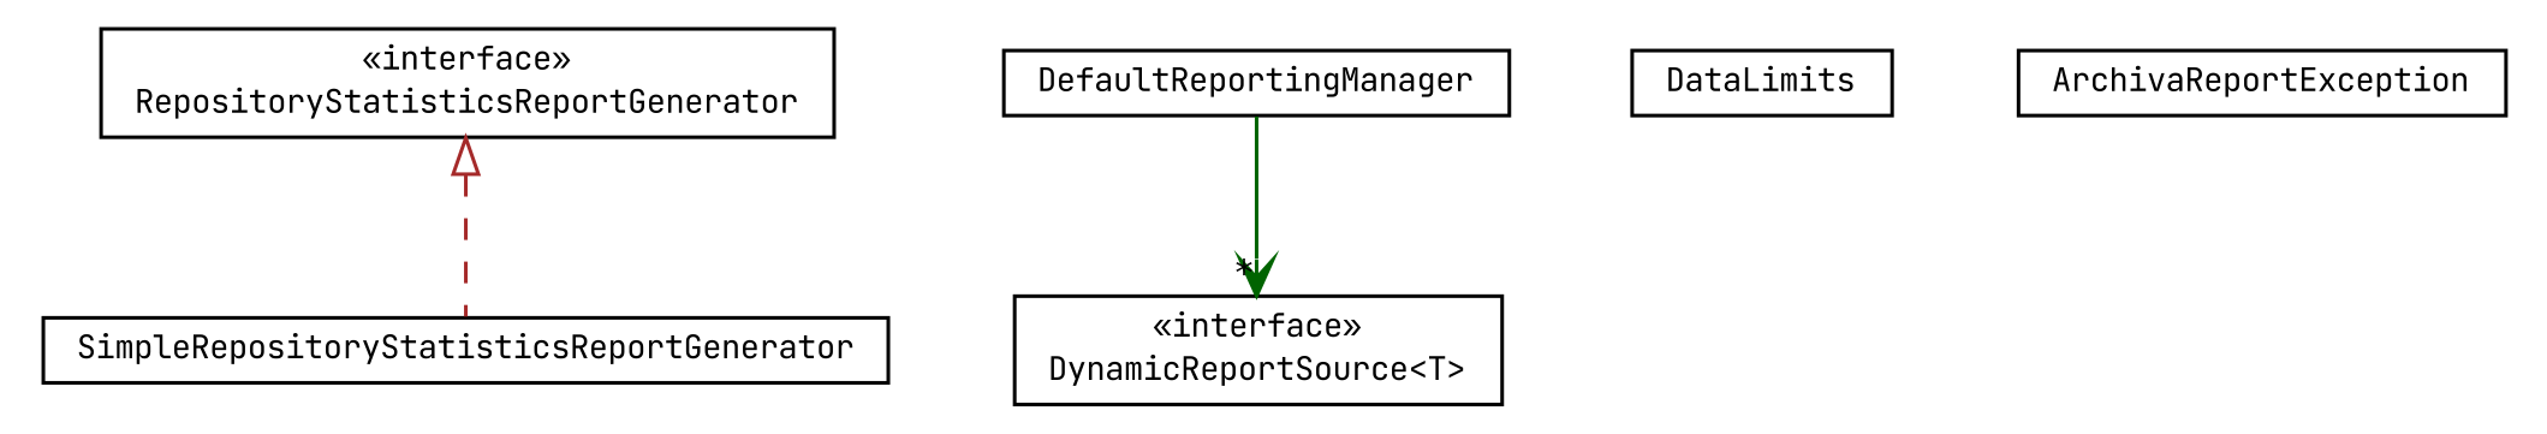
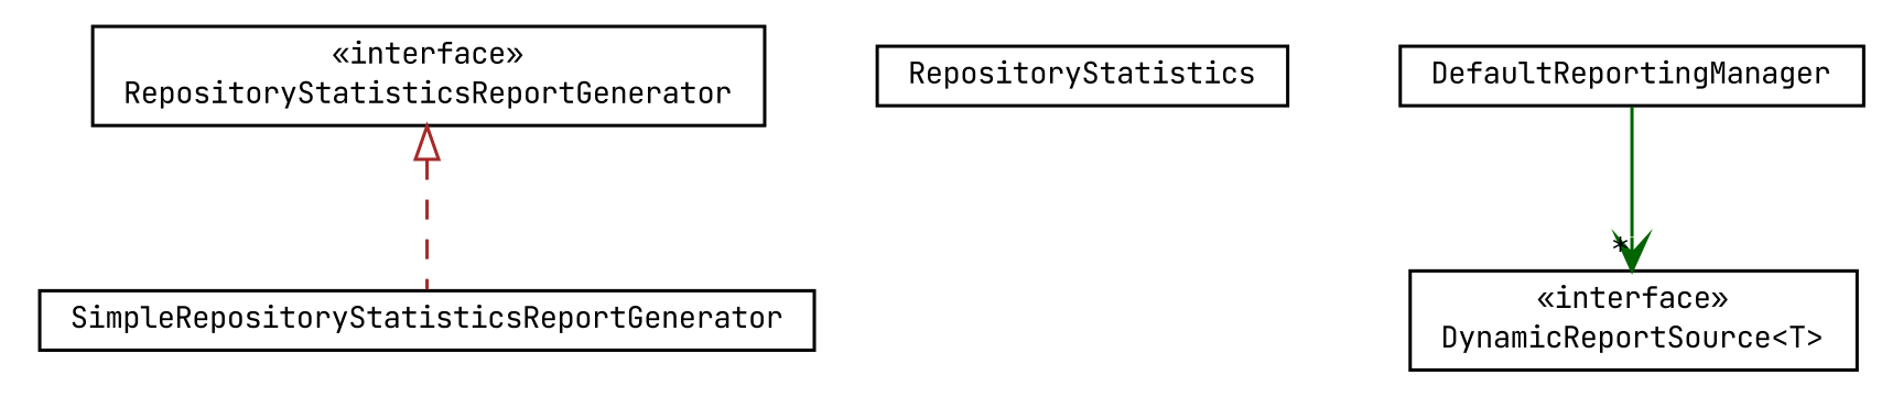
  digraph {
    fontname="JetBrains Mono"
    node [fontcolor=black fontname="JetBrains Mono" fontsize=9.0 shape=plaintext]
    edge [fontname="JetBrains Mono" headport=p labelfontname=Helvetica labelfontsize=10 tailport=p]
    n1 [label=<<table border="0" cellborder="1" cellspacing="0" cellpadding="2" port="p" href="./SimpleRepositoryStatisticsReportGenerator.html"> 		<tr><td><table border="0" cellspacing="0" cellpadding="1"> 			<tr><td> SimpleRepositoryStatisticsReportGenerator </td></tr> 		</table></td></tr> 		</table>>]
    n2 [label=<<table border="0" cellborder="1" cellspacing="0" cellpadding="2" port="p" href="./RepositoryStatisticsReportGenerator.html"> 		<tr><td><table border="0" cellspacing="0" cellpadding="1"> 			<tr><td> &laquo;interface&raquo; </td></tr> 			<tr><td> RepositoryStatisticsReportGenerator </td></tr> 		</table></td></tr> 		</table>>]
+   n3 [label=<<table border="0" cellborder="1" cellspacing="0" cellpadding="2" port="p" href="./RepositoryStatistics.html"> 		<tr><td><table border="0" cellspacing="0" cellpadding="1"> 			<tr><td> RepositoryStatistics </td></tr> 		</table></td></tr> 		</table>>]
    n4 [label=<<table border="0" cellborder="1" cellspacing="0" cellpadding="2" port="p" href="./DefaultReportingManager.html"> 		<tr><td><table border="0" cellspacing="0" cellpadding="1"> 			<tr><td> DefaultReportingManager </td></tr> 		</table></td></tr> 		</table>>]
    n5 [label=<<table border="0" cellborder="1" cellspacing="0" cellpadding="2" port="p" href="./DynamicReportSource.html"> 		<tr><td><table border="0" cellspacing="0" cellpadding="1"> 			<tr><td> &laquo;interface&raquo; </td></tr> 			<tr><td> DynamicReportSource&lt;T&gt; </td></tr> 		</table></td></tr> 		</table>>]
-   n6 [label=<<table border="0" cellborder="1" cellspacing="0" cellpadding="2" port="p" href="./DataLimits.html"> 		<tr><td><table border="0" cellspacing="0" cellpadding="1"> 			<tr><td> DataLimits </td></tr> 		</table></td></tr> 		</table>>]
-   n7 [label=<<table border="0" cellborder="1" cellspacing="0" cellpadding="2" port="p" href="./ArchivaReportException.html"> 		<tr><td><table border="0" cellspacing="0" cellpadding="1"> 			<tr><td> ArchivaReportException </td></tr> 		</table></td></tr> 		</table>>]
    n2 -> n1 [arrowtail=empty color=brown dir=back fontsize=10 style=dashed]
    n4 -> n5 [arrowhead=open color=darkgreen fontcolor=black fontsize=10.0 headlabel="*"]
  }
